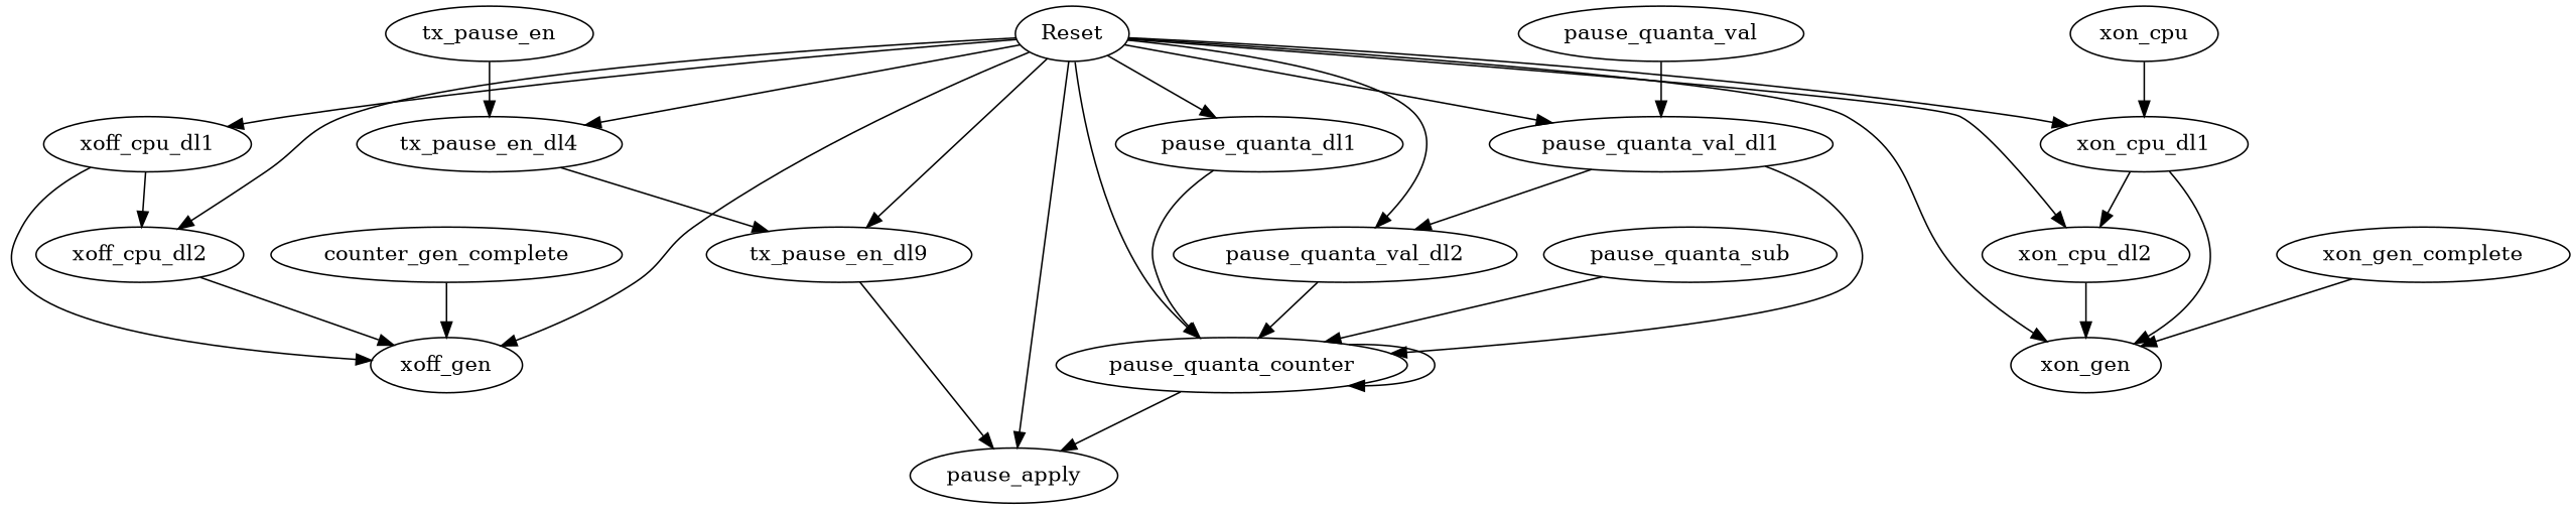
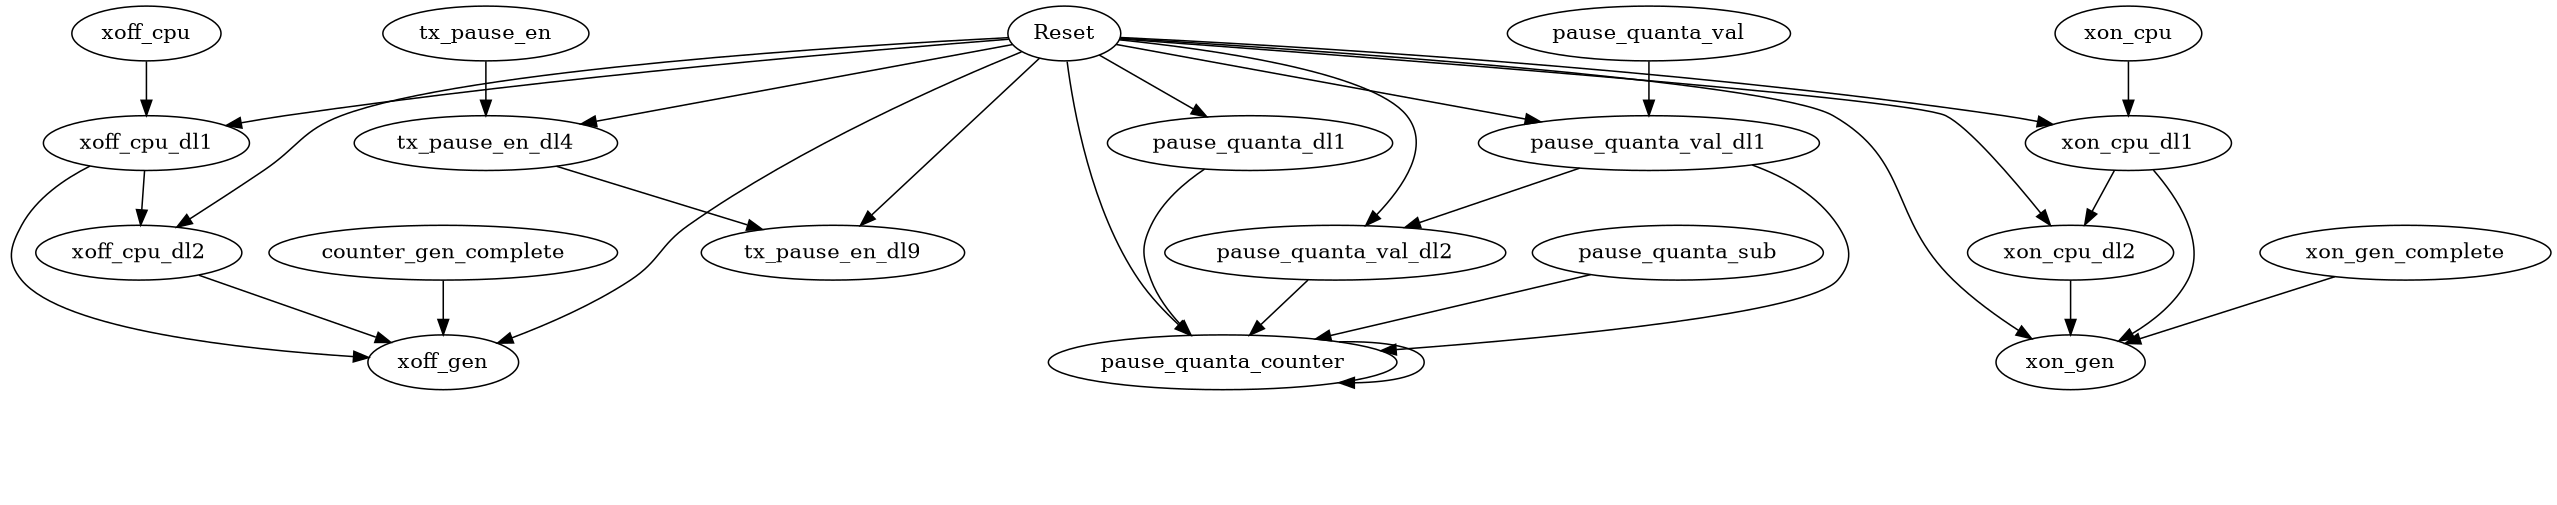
  digraph {
    edge [weight=1.0]
+   xoff_cpu
    xoff_cpu_dl1
    xoff_cpu_dl2
    xoff_gen
    pause_quanta_val
    pause_quanta_val_dl1
    pause_quanta_counter
    pause_quanta_val_dl2
-   pause_apply
    n10 [label=counter_gen_complete]
    xon_cpu_dl2
    xon_gen
    xon_cpu
    xon_cpu_dl1
    pause_quanta_sub
    xon_gen_complete
    n17 [label=tx_pause_en_dl4]
    tx_pause_en
    n19 [label=tx_pause_en_dl9]
    pause_quanta_dl1
    Reset
+   xoff_cpu -> xoff_cpu_dl1
    xoff_cpu_dl1 -> xoff_cpu_dl2
    xoff_cpu_dl1 -> xoff_gen
    xoff_cpu_dl2 -> xoff_gen
    pause_quanta_val -> pause_quanta_val_dl1
    pause_quanta_val_dl1 -> pause_quanta_counter [weight=2.0]
    pause_quanta_val_dl1 -> pause_quanta_val_dl2
    pause_quanta_counter -> pause_quanta_counter [weight=2.0]
-   pause_quanta_counter -> pause_apply [weight=2.0]
    pause_quanta_val_dl2 -> pause_quanta_counter [weight=2.0]
    n10 -> xoff_gen [weight=2.0]
    xon_cpu_dl2 -> xon_gen
    xon_cpu -> xon_cpu_dl1
    xon_cpu_dl1 -> xon_cpu_dl2
    xon_cpu_dl1 -> xon_gen
    pause_quanta_sub -> pause_quanta_counter
    xon_gen_complete -> xon_gen [weight=2.0]
    n17 -> n19
    tx_pause_en -> n17
-   n19 -> pause_apply
    pause_quanta_dl1 -> pause_quanta_counter
    Reset -> xoff_cpu_dl1 [weight=2.0]
    Reset -> xoff_cpu_dl2 [weight=2.0]
    Reset -> xoff_gen [weight=3.0]
    Reset -> pause_quanta_val_dl1 [weight=2.0]
    Reset -> pause_quanta_counter [weight=3.0]
    Reset -> pause_quanta_val_dl2 [weight=2.0]
-   Reset -> pause_apply [weight=3.0]
    Reset -> xon_cpu_dl2 [weight=2.0]
    Reset -> xon_gen [weight=3.0]
    Reset -> xon_cpu_dl1 [weight=2.0]
    Reset -> n17 [weight=2.0]
    Reset -> n19 [weight=2.0]
    Reset -> pause_quanta_dl1 [weight=2.0]
  }
